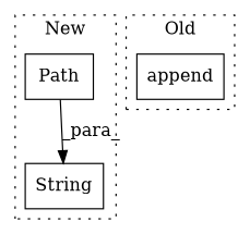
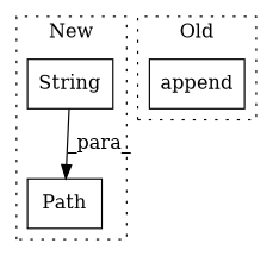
  digraph {
    node [a=32 l="7,1" shape=box]
    n1 [l="5,1" label=Path s="26322,26354"]
    n2 [label=String s="26315,26362"]
    n3 [label=append s="26036,26049"]
    subgraph cluster_1 {
      label=New
      style=dotted
      n1
      n2
    }
    subgraph cluster_2 {
      label=Old
      style=dotted
      n3
    }
-   n1 -> n2 [label=_para_]
+   n2 -> n1 [label=_para_]
  }
